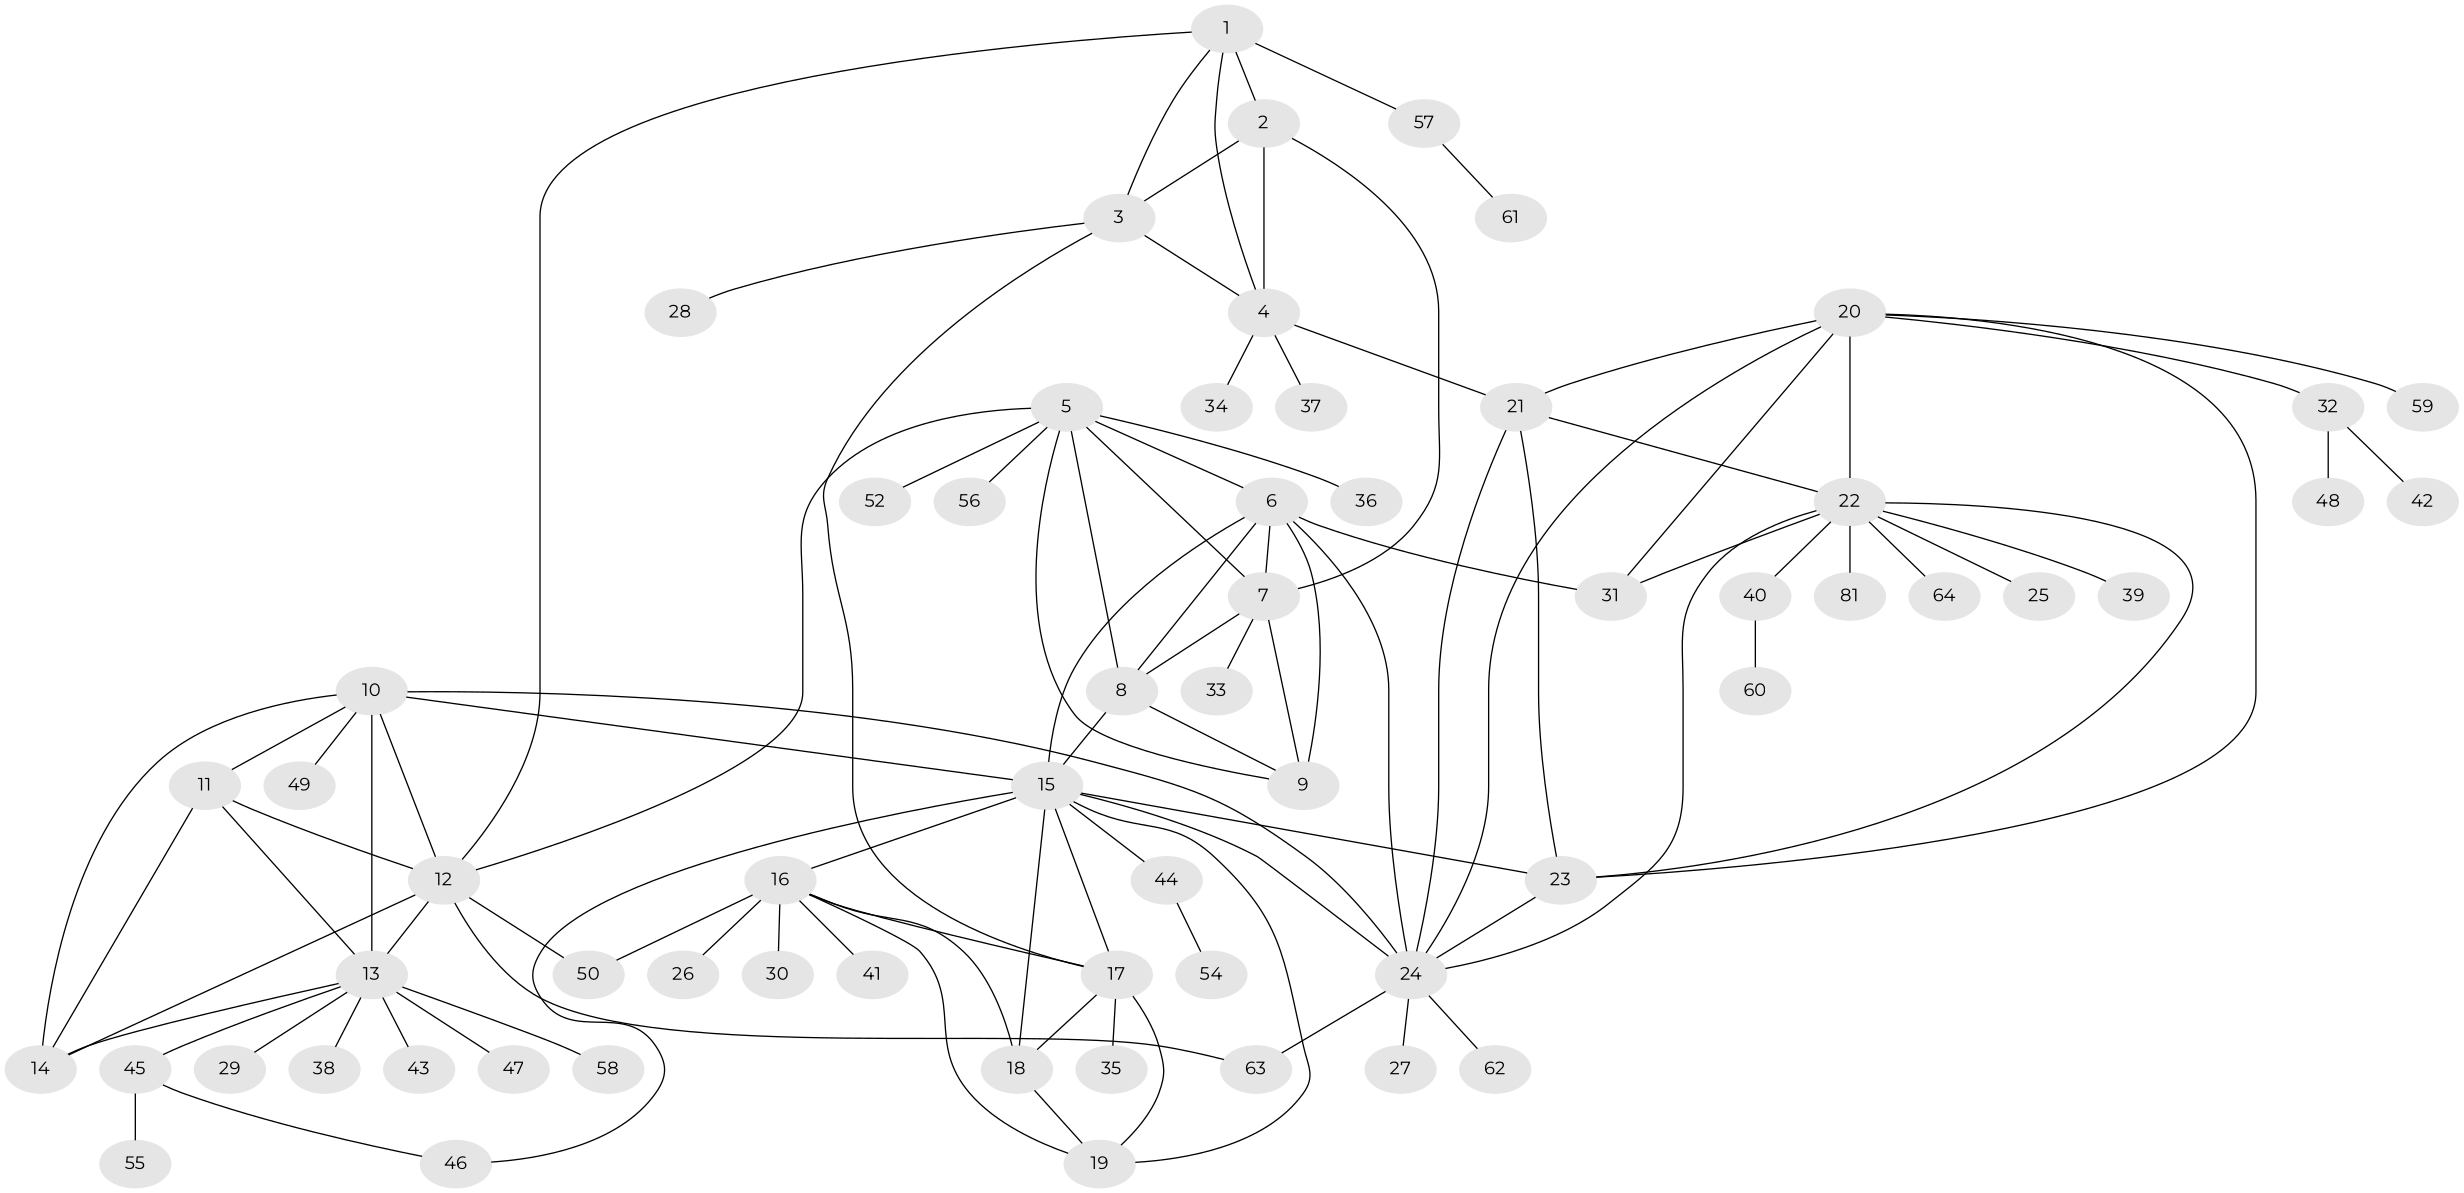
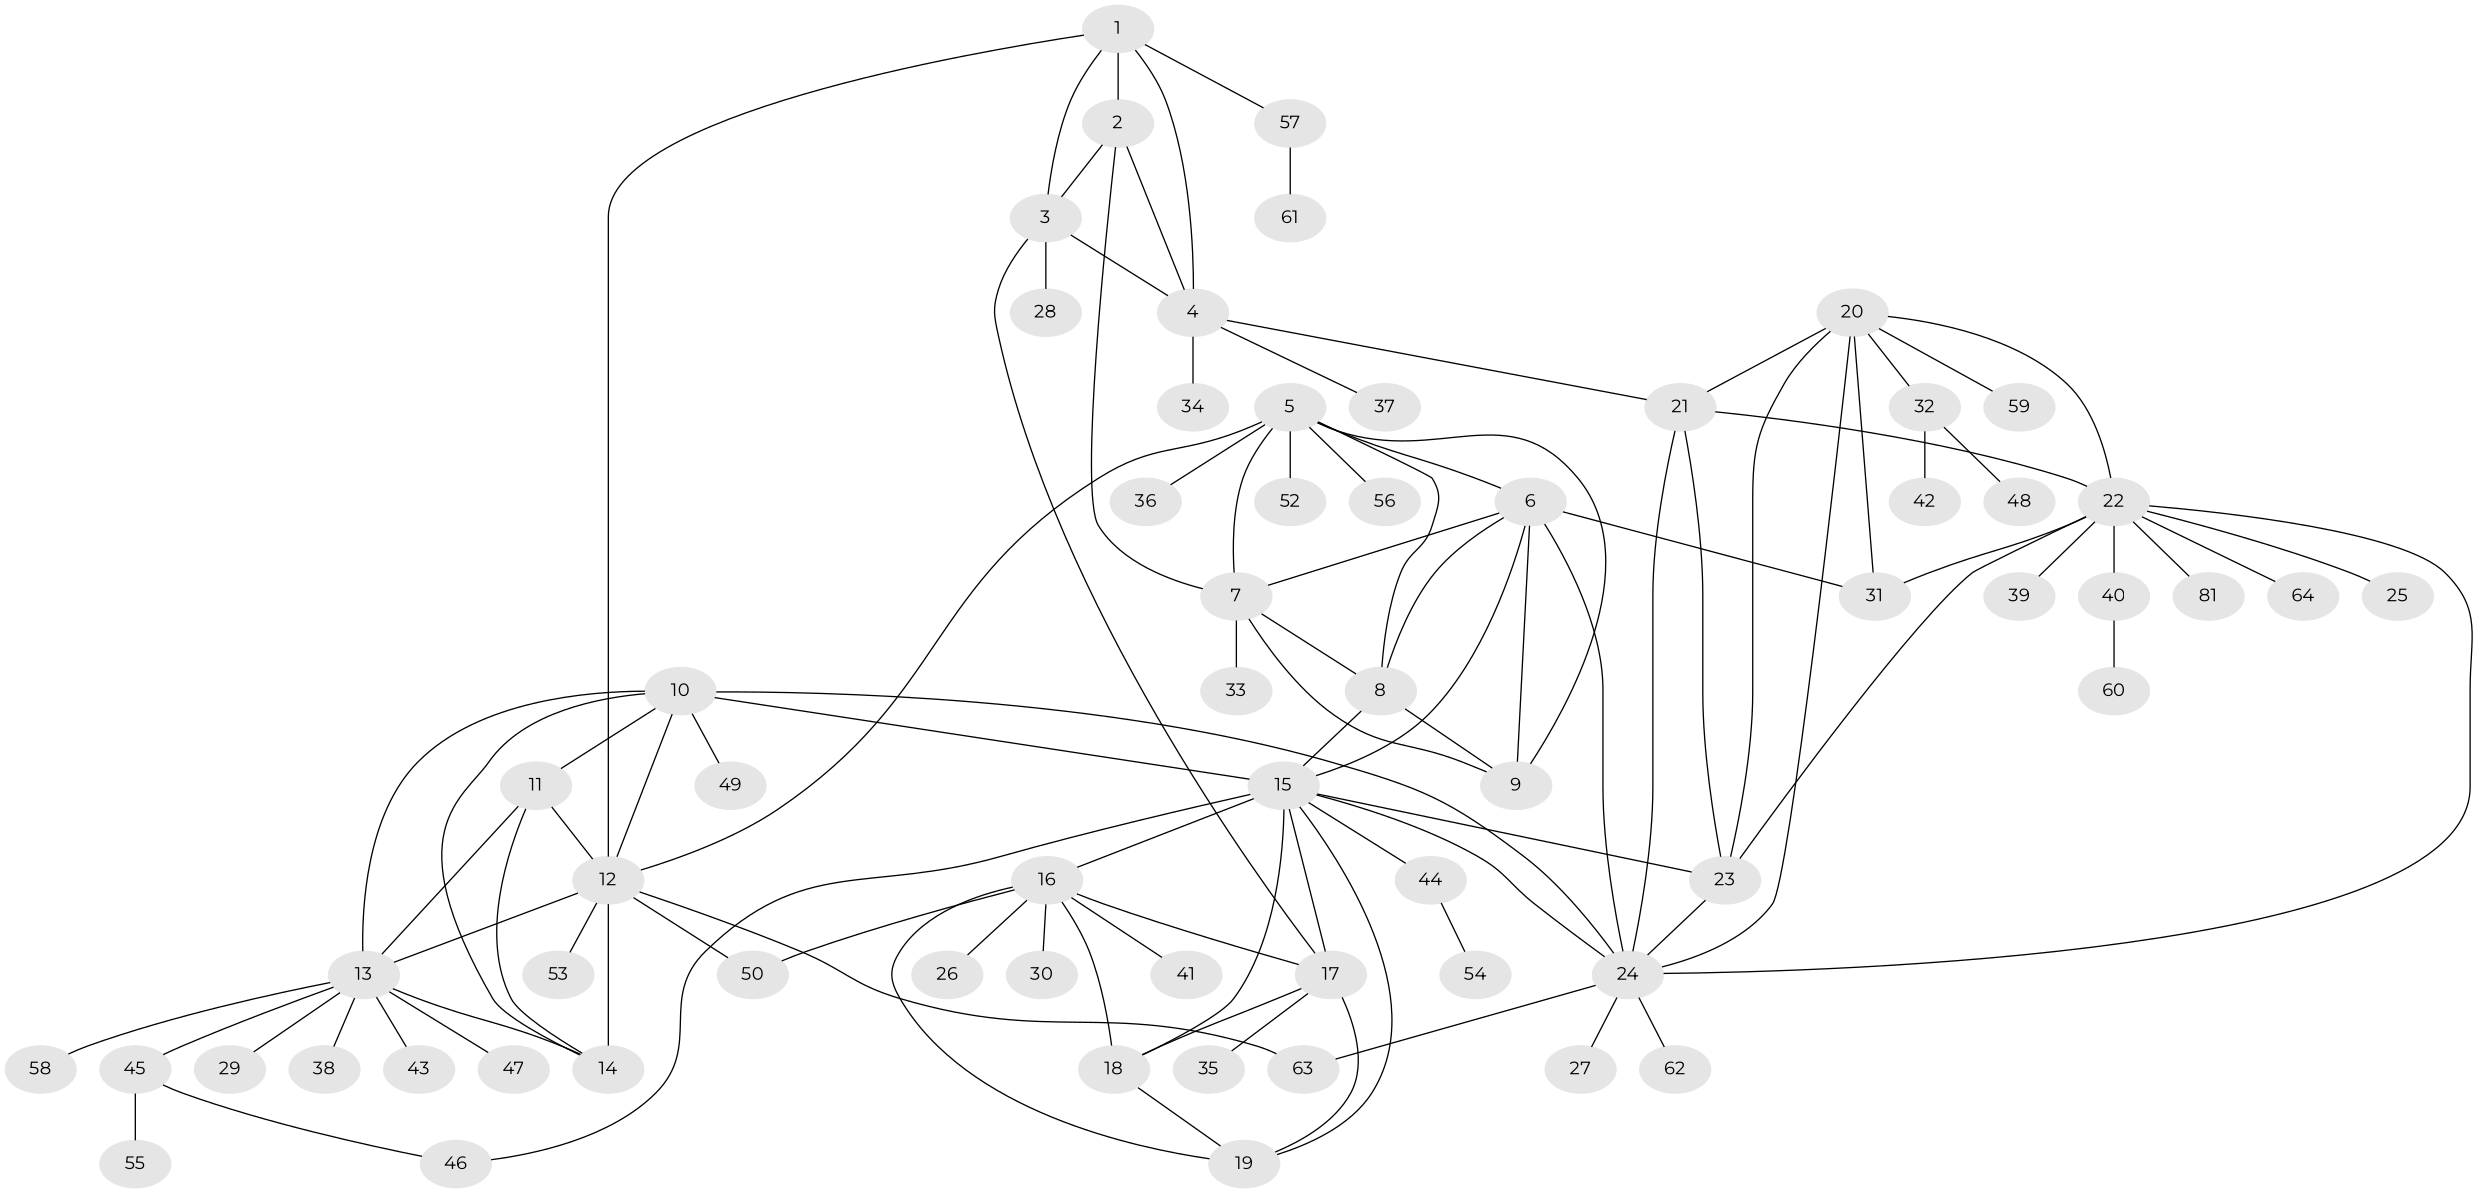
  graph {
    fontname=Montserrat
    node [color=gray90 fontname=Montserrat style=filled]
    edge [fontname=Montserrat weight=1.0]
    1
    2
    3
    4
    12
    57
    7
    17
    28
    21
    34
    37
    13
    14
    50
+   53
    63
    61
    8
    9
    33
    18
    19
    35
    24
    23
    22
    5
    6
    36
    52
    56
    15
    31
    16
    44
    46
    27
    62
    10
    11
    49
    29
    38
    43
    45
    47
    58
    55
    26
    30
    41
    54
    20
    32
    59
    25
    39
    40
    n60 [label=81]
    64
    42
    48
    60
    1 -- 2 [weight=2.0]
    1 -- 3
    1 -- 4
    1 -- 12
    1 -- 57
    2 -- 3 [weight=2.0]
    2 -- 4 [weight=2.0]
    2 -- 7
    3 -- 4
    3 -- 17
    3 -- 28
    4 -- 21
    4 -- 34
    4 -- 37
    12 -- 13
    12 -- 14
    12 -- 50
+   12 -- 53
    12 -- 63
    57 -- 61
    7 -- 8
    7 -- 9
    7 -- 33 [weight=2.0]
    17 -- 18
    17 -- 19
    17 -- 35
    21 -- 24
    21 -- 23
    21 -- 22
    13 -- 14
    13 -- 29
    13 -- 38
    13 -- 43
    13 -- 45
    13 -- 47
    13 -- 58
    8 -- 9 [weight=2.0]
    8 -- 15
    18 -- 19
    24 -- 63
    24 -- 27
    24 -- 62
    23 -- 24
    22 -- 24
    22 -- 23
    22 -- 31
    22 -- 25
    22 -- 39
    22 -- 40
    22 -- n60
    22 -- 64
    5 -- 12
    5 -- 7
    5 -- 8
    5 -- 9
    5 -- 6
    5 -- 36
    5 -- 52
    5 -- 56
    6 -- 7
    6 -- 8
    6 -- 9
    6 -- 24
    6 -- 15
    6 -- 31 [weight=10.0]
    15 -- 17
    15 -- 18 [weight=4.0]
    15 -- 19
    15 -- 24
    15 -- 23
    15 -- 16
    15 -- 44
    15 -- 46
    16 -- 17
    16 -- 50
    16 -- 18
    16 -- 19
    16 -- 26
    16 -- 30
    16 -- 41
    44 -- 54
    10 -- 12
    10 -- 13
    10 -- 14
    10 -- 24
    10 -- 15
    10 -- 11
    10 -- 49
    11 -- 12
    11 -- 13
    11 -- 14
    45 -- 46
    45 -- 55
    20 -- 21
    20 -- 24
    20 -- 23
    20 -- 22
    20 -- 31
    20 -- 32
    20 -- 59
    32 -- 42
    32 -- 48
    40 -- 60
  }
